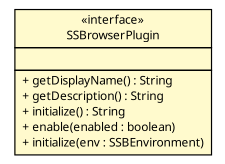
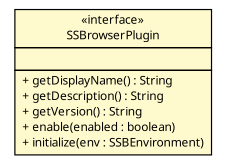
  digraph {
    nodesep=0.25
    ranksep=0.5
    fontname="Noto Sans"
-   n1 [fontcolor=black fontname="Noto Sans" fontsize=10.0 label=<<table title="sorcer.ssb.browser.api.SSBrowserPlugin" border="0" cellborder="1" cellspacing="0" cellpadding="2" port="p" bgcolor="lemonChiffon" href="./SSBrowserPlugin.html"> 		<tr><td><table border="0" cellspacing="0" cellpadding="1"> <tr><td align="center" balign="center"> &#171;interface&#187; </td></tr> <tr><td align="center" balign="center"> SSBrowserPlugin </td></tr> 		</table></td></tr> 		<tr><td><table border="0" cellspacing="0" cellpadding="1"> <tr><td align="left" balign="left">  </td></tr> 		</table></td></tr> 		<tr><td><table border="0" cellspacing="0" cellpadding="1"> <tr><td align="left" balign="left"> + getDisplayName() : String </td></tr> <tr><td align="left" balign="left"> + getDescription() : String </td></tr> <tr><td align="left" balign="left"> + initialize() : String </td></tr> <tr><td align="left" balign="left"> + enable(enabled : boolean) </td></tr> <tr><td align="left" balign="left"> + initialize(env : SSBEnvironment) </td></tr> 		</table></td></tr> 		</table>> shape=plaintext]
+   n1 [fontcolor=black fontname="Noto Sans" fontsize=10.0 label=<<table title="sorcer.ssb.browser.api.SSBrowserPlugin" border="0" cellborder="1" cellspacing="0" cellpadding="2" port="p" bgcolor="lemonChiffon" href="./SSBrowserPlugin.html"> 		<tr><td><table border="0" cellspacing="0" cellpadding="1"> <tr><td align="center" balign="center"> &#171;interface&#187; </td></tr> <tr><td align="center" balign="center"> SSBrowserPlugin </td></tr> 		</table></td></tr> 		<tr><td><table border="0" cellspacing="0" cellpadding="1"> <tr><td align="left" balign="left">  </td></tr> 		</table></td></tr> 		<tr><td><table border="0" cellspacing="0" cellpadding="1"> <tr><td align="left" balign="left"> + getDisplayName() : String </td></tr> <tr><td align="left" balign="left"> + getDescription() : String </td></tr> <tr><td align="left" balign="left"> + getVersion() : String </td></tr> <tr><td align="left" balign="left"> + enable(enabled : boolean) </td></tr> <tr><td align="left" balign="left"> + initialize(env : SSBEnvironment) </td></tr> 		</table></td></tr> 		</table>> shape=plaintext]
  }
